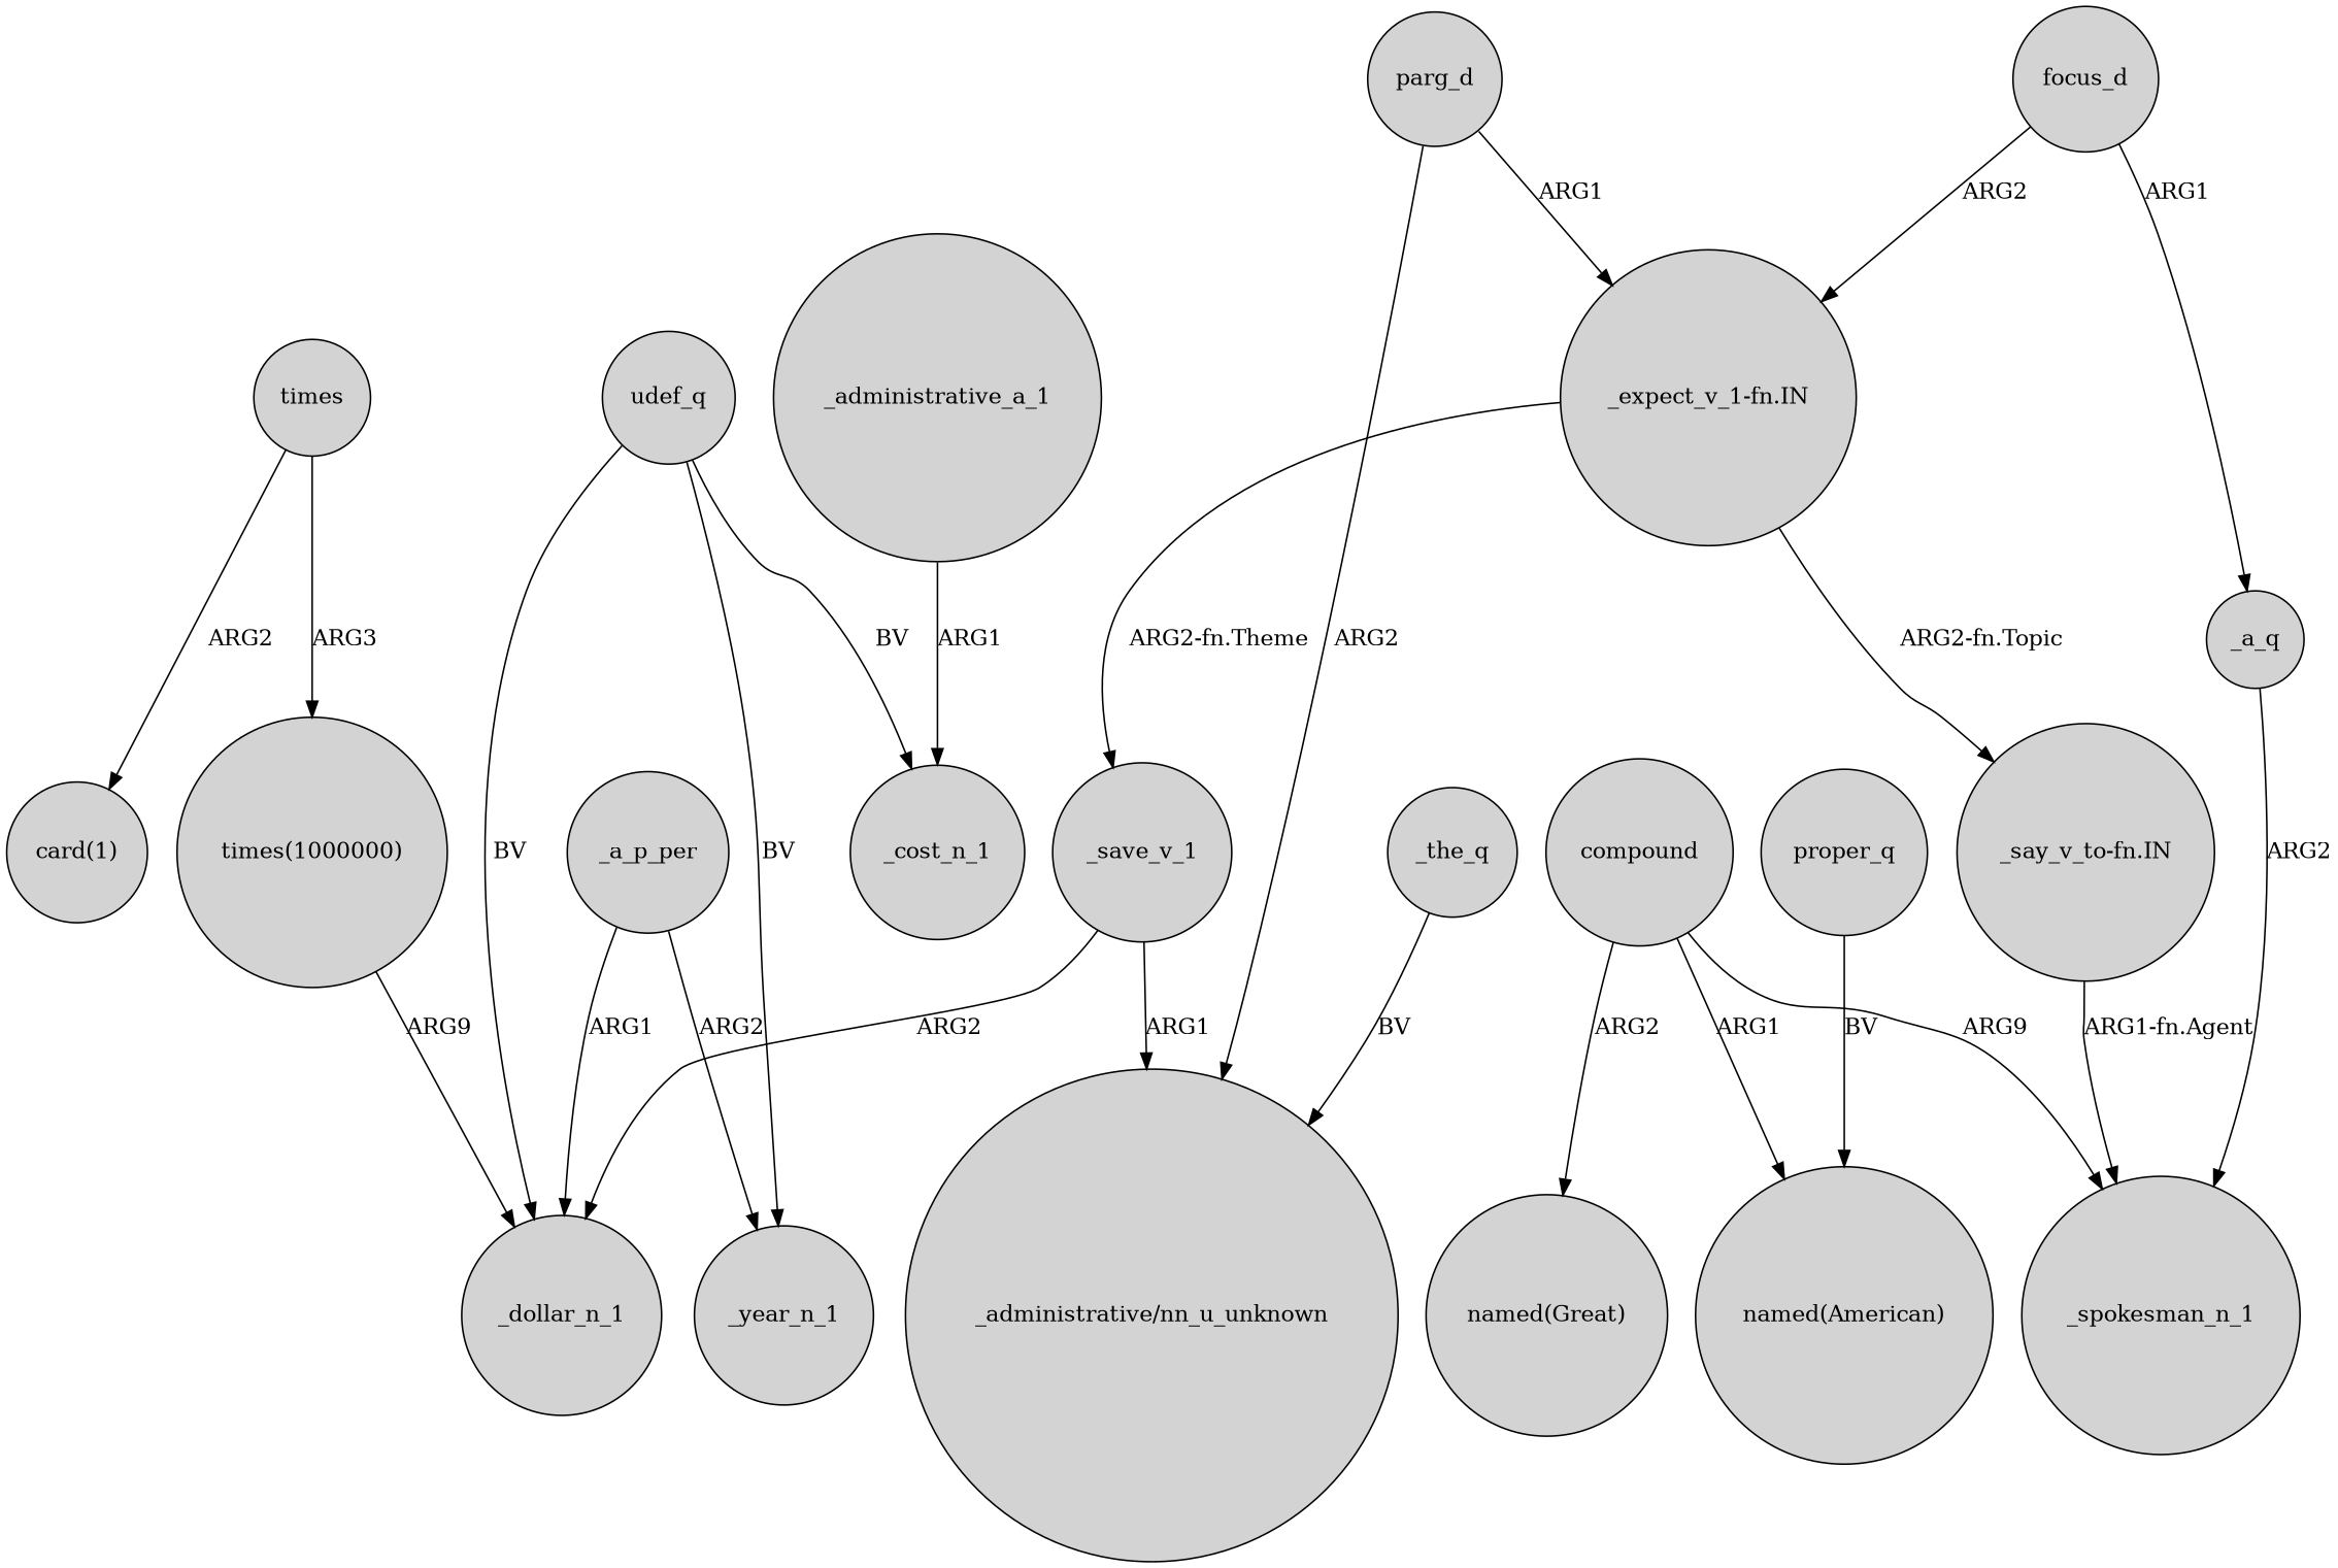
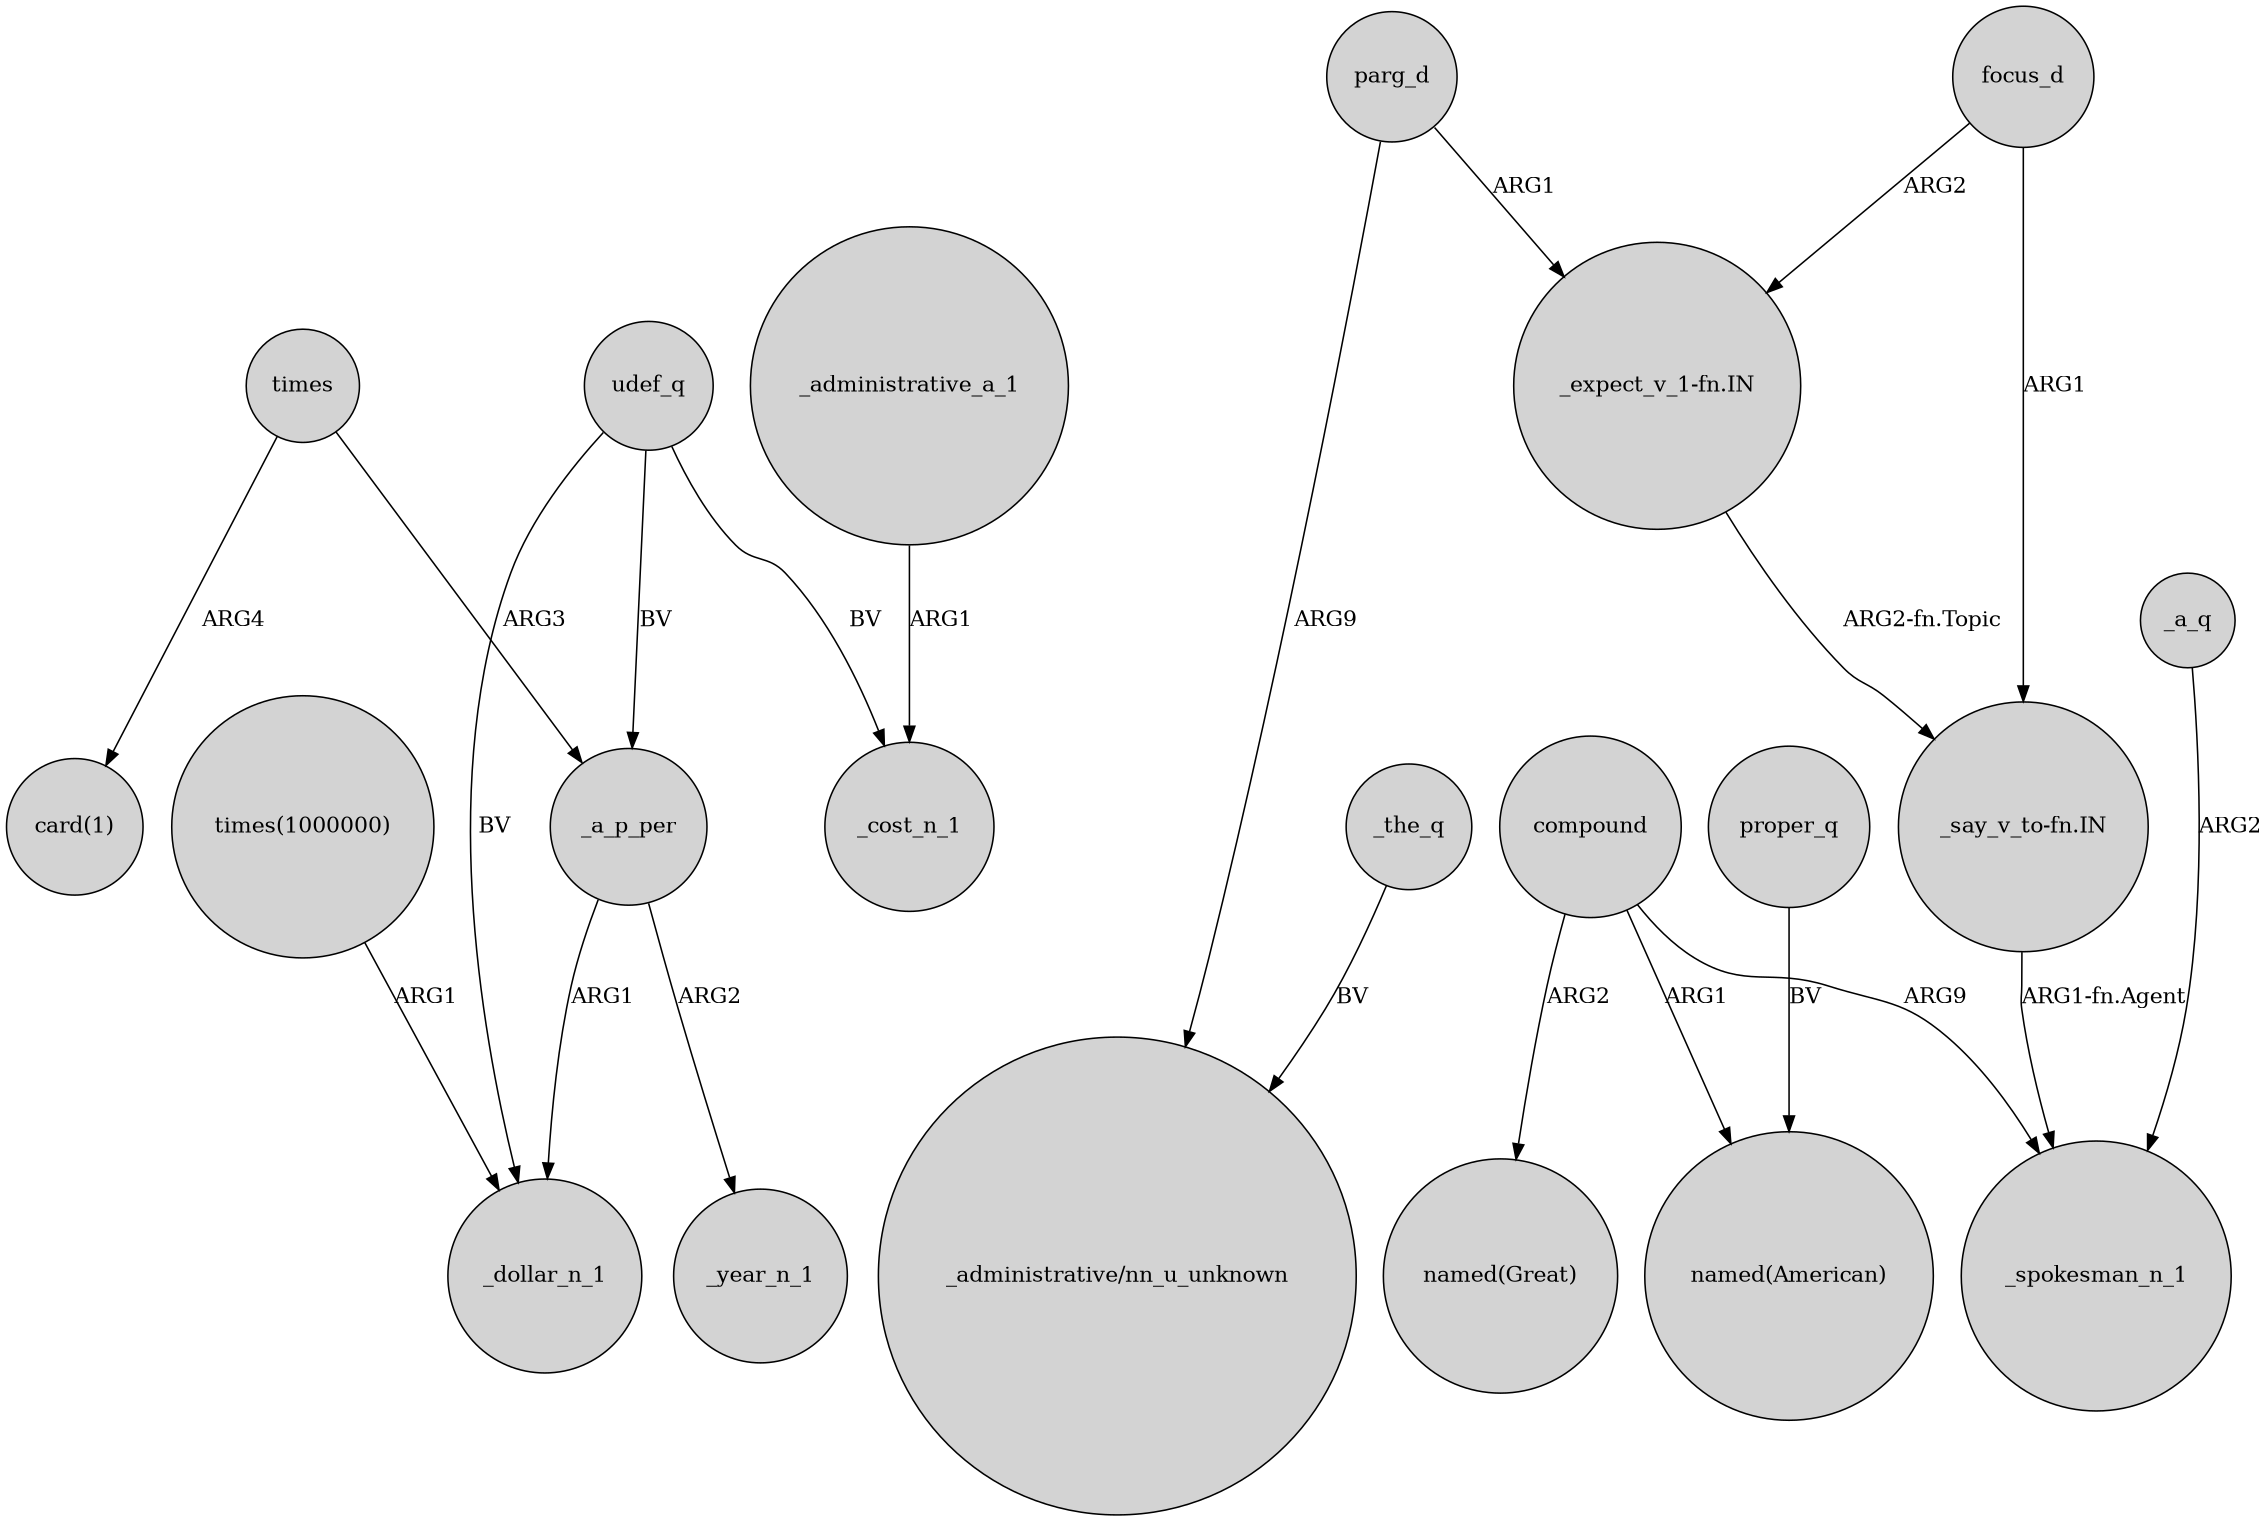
  digraph {
    node [shape=circle style=filled]
    n1 [label="times(1000000)"]
    _dollar_n_1
    proper_q
    "named(American)"
    focus_d
    "_expect_v_1-fn.IN"
    "_say_v_to-fn.IN"
-   _save_v_1
    _spokesman_n_1
    n10 [label="_administrative/nn_u_unknown"]
    _a_p_per
    _year_n_1
    compound
    "named(Great)"
    udef_q
    _cost_n_1
    parg_d
    times
    "card(1)"
    _a_q
    _administrative_a_1
    _the_q
-   n1 -> _dollar_n_1 [label=ARG9]
+   n1 -> _dollar_n_1 [label=ARG1]
    proper_q -> "named(American)" [label=BV]
    focus_d -> "_expect_v_1-fn.IN" [label=ARG2]
-   focus_d -> _a_q [label=ARG1]
+   focus_d -> "_say_v_to-fn.IN" [label=ARG1]
    "_expect_v_1-fn.IN" -> "_say_v_to-fn.IN" [label="ARG2-fn.Topic"]
-   "_expect_v_1-fn.IN" -> _save_v_1 [label="ARG2-fn.Theme"]
    "_say_v_to-fn.IN" -> _spokesman_n_1 [label="ARG1-fn.Agent"]
-   _save_v_1 -> _dollar_n_1 [label=ARG2]
-   _save_v_1 -> n10 [label=ARG1]
    _a_p_per -> _dollar_n_1 [label=ARG1]
    _a_p_per -> _year_n_1 [label=ARG2]
    compound -> "named(American)" [label=ARG1]
    compound -> _spokesman_n_1 [label=ARG9]
    compound -> "named(Great)" [label=ARG2]
    udef_q -> _dollar_n_1 [label=BV]
-   udef_q -> _year_n_1 [label=BV]
+   udef_q -> _a_p_per [label=BV]
    udef_q -> _cost_n_1 [label=BV]
    parg_d -> "_expect_v_1-fn.IN" [label=ARG1]
-   parg_d -> n10 [label=ARG2]
-   times -> n1 [label=ARG3]
-   times -> "card(1)" [label=ARG2]
+   parg_d -> n10 [label=ARG9]
+   times -> _a_p_per [label=ARG3]
+   times -> "card(1)" [label=ARG4]
    _a_q -> _spokesman_n_1 [label=ARG2]
    _administrative_a_1 -> _cost_n_1 [label=ARG1]
    _the_q -> n10 [label=BV]
  }
